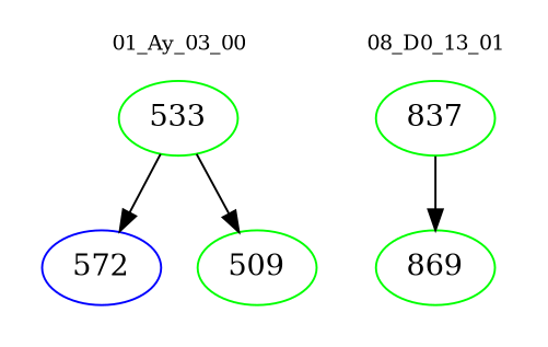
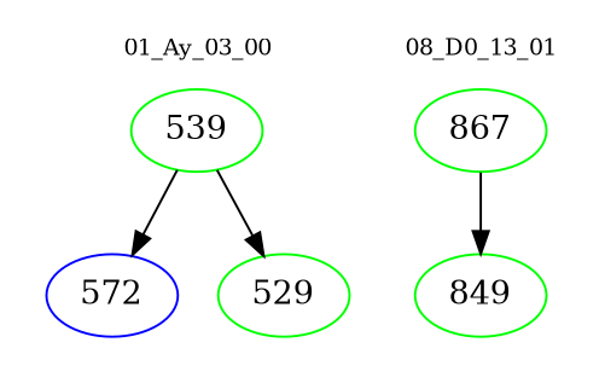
  digraph {
    node [color=green]
    edge [color=black]
-   n1 [label=533]
+   n1 [label=539]
    n2 [color=blue label=572]
-   n3 [label=509]
-   n4 [label=837]
-   n5 [label=869]
+   n3 [label=529]
+   n4 [label=867]
+   n5 [label=849]
    subgraph cluster_1 {
      color=white
      fontsize=10
      label="01_Ay_03_00"
      n1
      n2
      n3
    }
    subgraph cluster_2 {
      color=white
      fontsize=10
      label="08_D0_13_01"
      n4
      n5
    }
    n1 -> n2
    n1 -> n3
    n4 -> n5
  }
